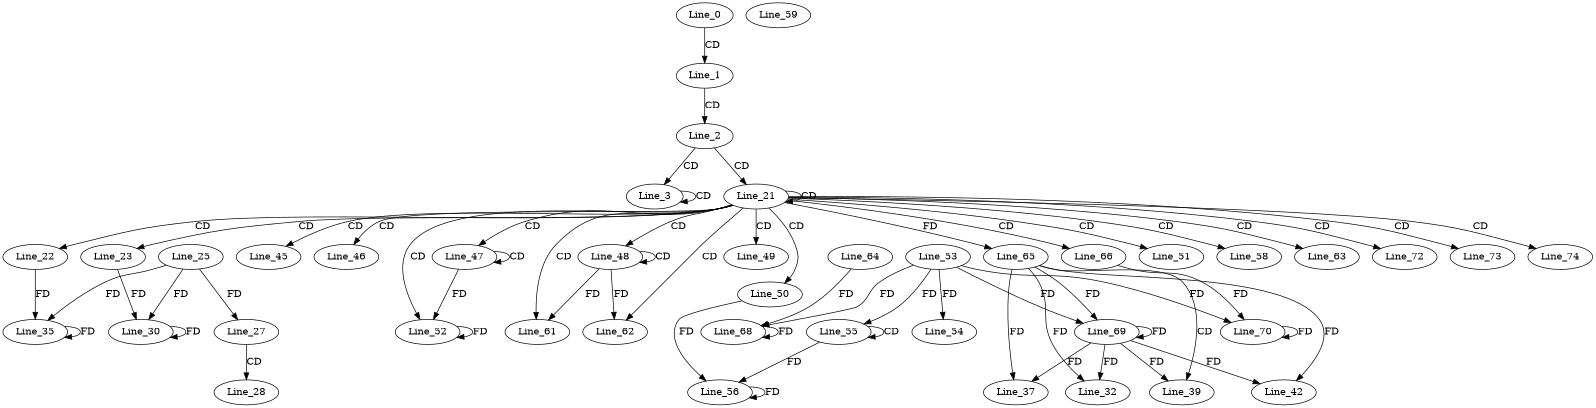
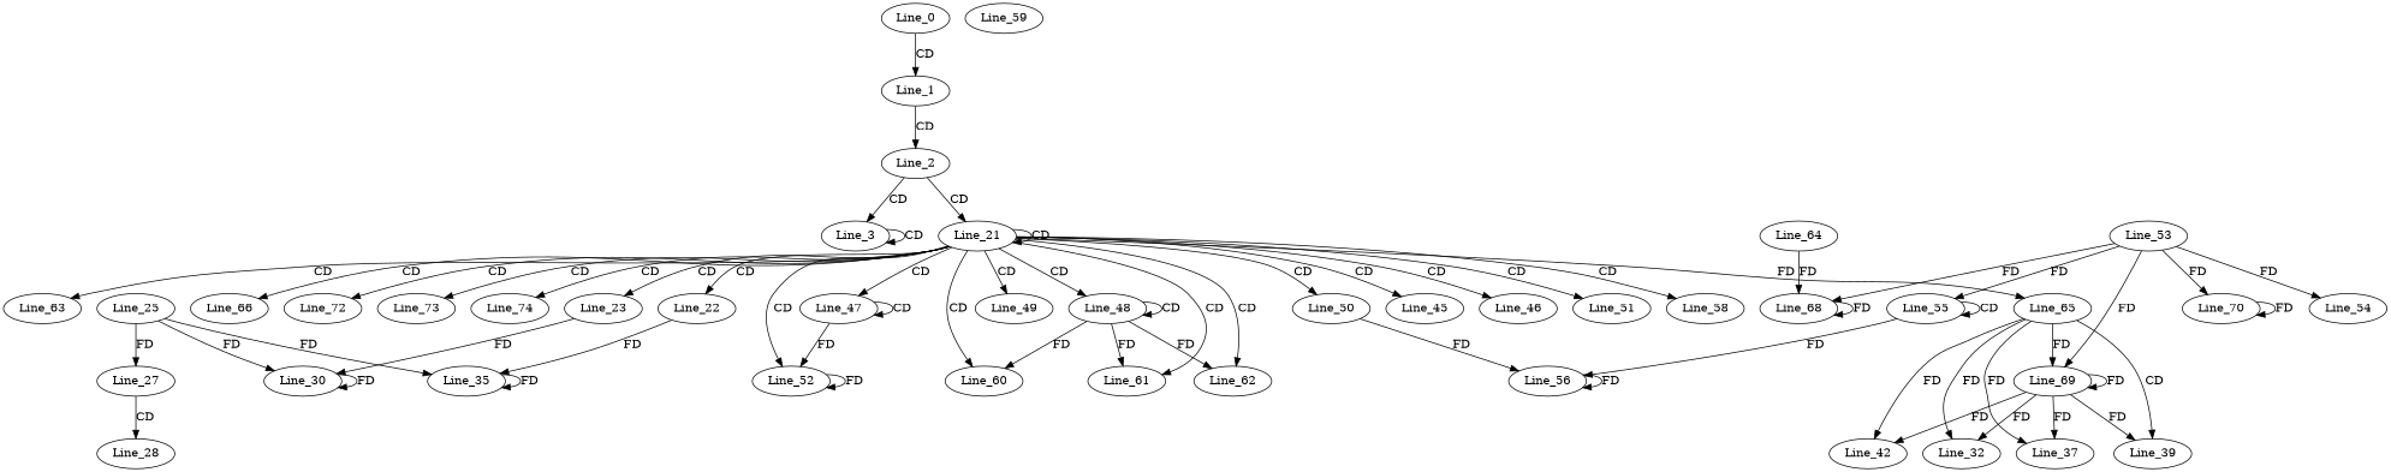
  digraph {
    fontname="DejaVu Serif"
    node [fontname="DejaVu Serif"]
    edge [fontname="DejaVu Serif"]
    Line_0
    Line_1
    Line_2
    Line_3
    Line_21
    Line_22
    Line_23
    Line_45
    Line_46
    Line_47
    Line_48
    Line_49
    Line_50
    Line_51
    Line_52
    Line_58
+   Line_60
    Line_61
    Line_62
    Line_63
    Line_65
    Line_66
    Line_72
    Line_73
    Line_74
    Line_35
    Line_30
    Line_56
    Line_64
    Line_68
    Line_69
    Line_32
    Line_37
    Line_39
    Line_42
    Line_70
    Line_25
    Line_27
    Line_28
    Line_53
    Line_54
    Line_55
    Line_59
    Line_0 -> Line_1 [label=CD]
    Line_1 -> Line_2 [label=CD]
    Line_2 -> Line_3 [label=CD]
    Line_2 -> Line_21 [label=CD]
    Line_3 -> Line_3 [label=CD]
    Line_21 -> Line_21 [label=CD]
    Line_21 -> Line_22 [label=CD]
    Line_21 -> Line_23 [label=CD]
    Line_21 -> Line_45 [label=CD]
    Line_21 -> Line_46 [label=CD]
    Line_21 -> Line_47 [label=CD]
    Line_21 -> Line_48 [label=CD]
    Line_21 -> Line_49 [label=CD]
    Line_21 -> Line_50 [label=CD]
    Line_21 -> Line_51 [label=CD]
    Line_21 -> Line_52 [label=CD]
    Line_21 -> Line_58 [label=CD]
+   Line_21 -> Line_60 [label=CD]
    Line_21 -> Line_61 [label=CD]
    Line_21 -> Line_62 [label=CD]
    Line_21 -> Line_63 [label=CD]
    Line_21 -> Line_65 [label=FD]
    Line_21 -> Line_66 [label=CD]
    Line_21 -> Line_72 [label=CD]
    Line_21 -> Line_73 [label=CD]
    Line_21 -> Line_74 [label=CD]
    Line_22 -> Line_35 [label=FD]
    Line_23 -> Line_30 [label=FD]
    Line_47 -> Line_47 [label=CD]
    Line_47 -> Line_52 [label=FD]
    Line_48 -> Line_48 [label=CD]
+   Line_48 -> Line_60 [label=FD]
    Line_48 -> Line_61 [label=FD]
    Line_48 -> Line_62 [label=FD]
    Line_50 -> Line_56 [label=FD]
    Line_52 -> Line_52 [label=FD]
    Line_65 -> Line_69 [label=FD]
    Line_65 -> Line_32 [label=FD]
    Line_65 -> Line_37 [label=FD]
    Line_65 -> Line_39 [label=CD]
    Line_65 -> Line_42 [label=FD]
-   Line_66 -> Line_70 [label=FD]
    Line_35 -> Line_35 [label=FD]
    Line_30 -> Line_30 [label=FD]
    Line_56 -> Line_56 [label=FD]
    Line_64 -> Line_68 [label=FD]
    Line_68 -> Line_68 [label=FD]
    Line_69 -> Line_69 [label=FD]
    Line_69 -> Line_32 [label=FD]
    Line_69 -> Line_37 [label=FD]
    Line_69 -> Line_39 [label=FD]
    Line_69 -> Line_42 [label=FD]
    Line_70 -> Line_70 [label=FD]
    Line_25 -> Line_35 [label=FD]
    Line_25 -> Line_30 [label=FD]
    Line_25 -> Line_27 [label=FD]
    Line_27 -> Line_28 [label=CD]
    Line_53 -> Line_68 [label=FD]
    Line_53 -> Line_69 [label=FD]
    Line_53 -> Line_70 [label=FD]
    Line_53 -> Line_54 [label=FD]
    Line_53 -> Line_55 [label=FD]
    Line_55 -> Line_56 [label=FD]
    Line_55 -> Line_55 [label=CD]
  }
